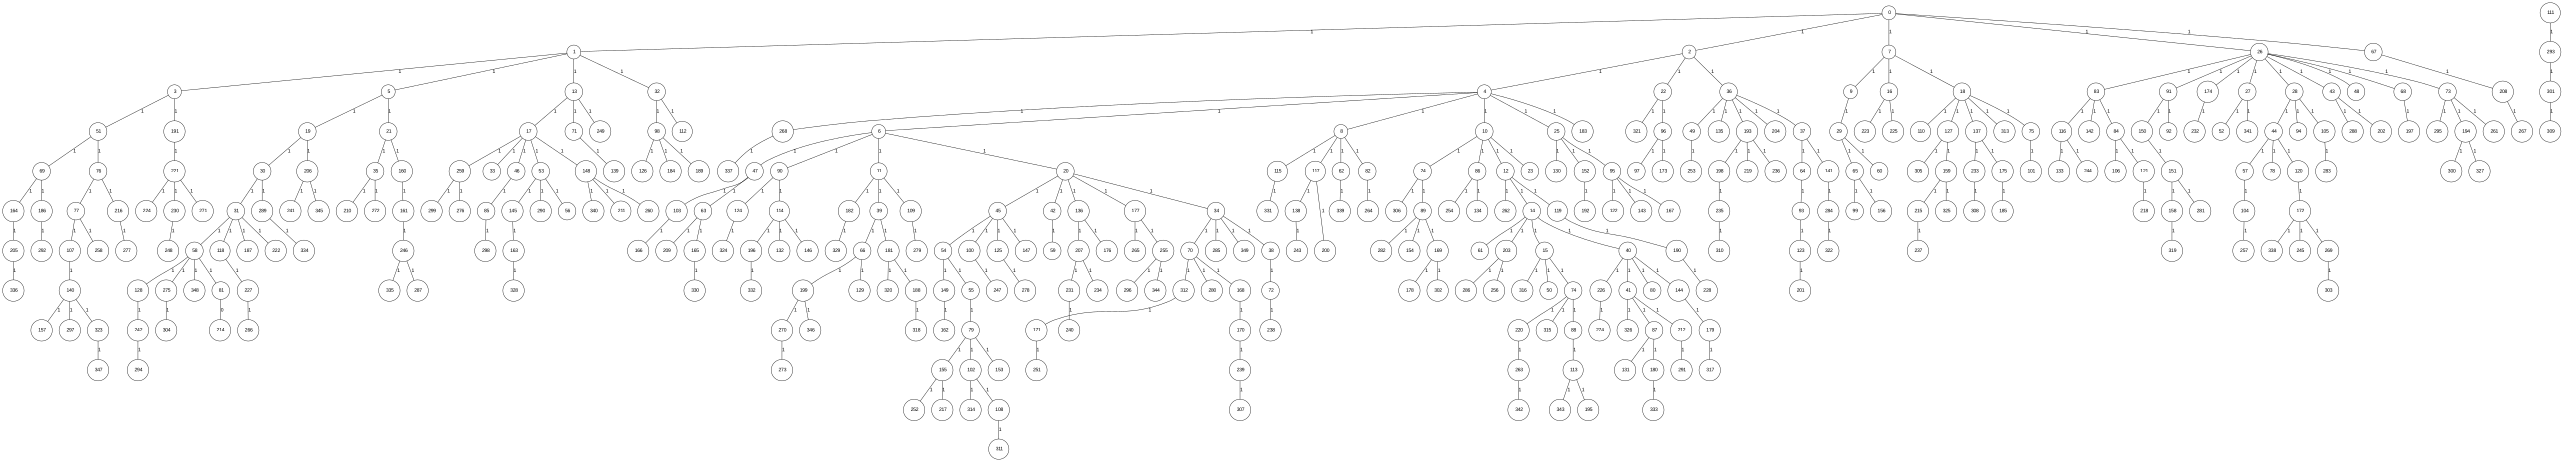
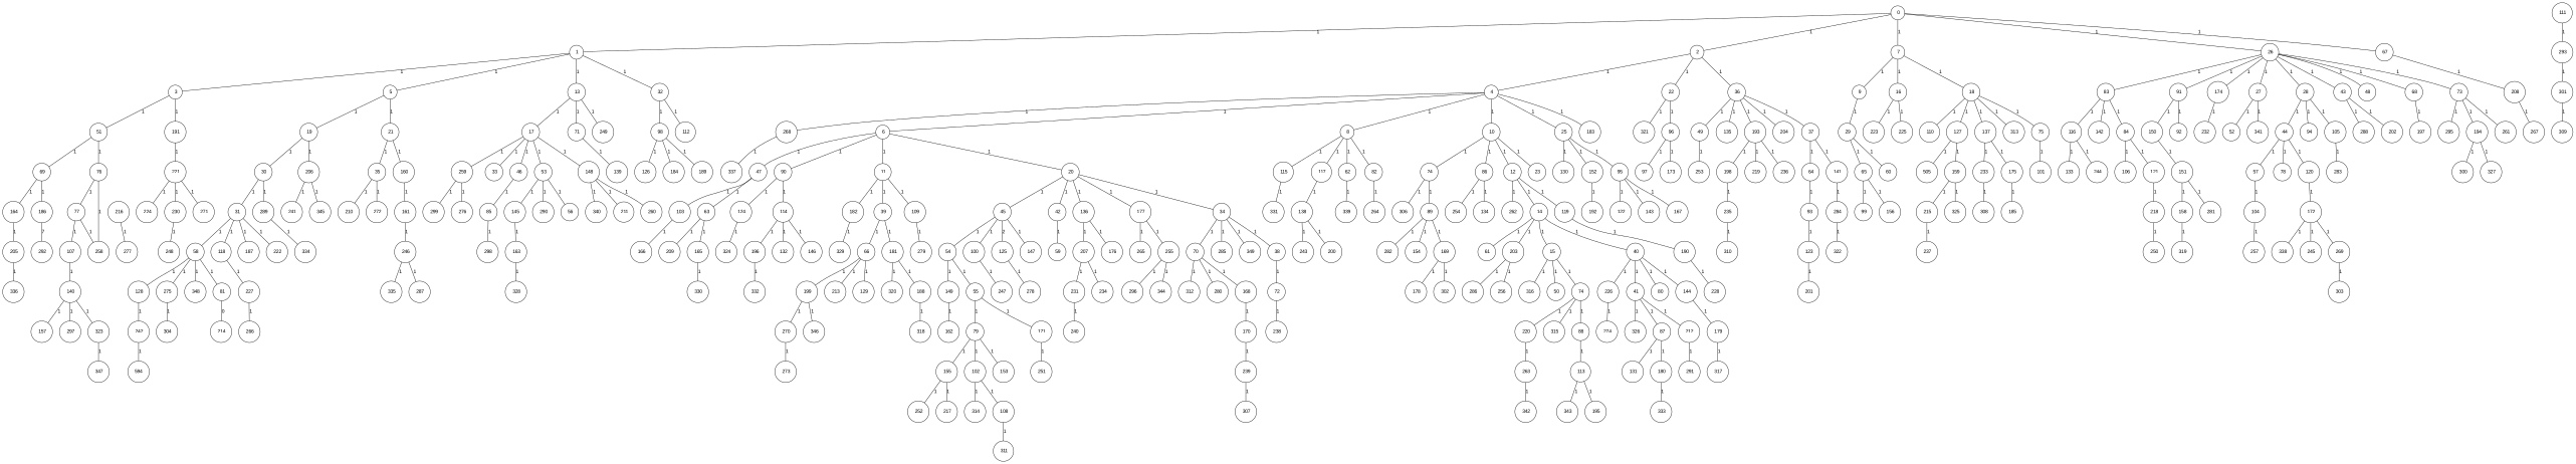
  graph {
    fixedsize="true;"
    fontname="Liberation Sans"
    node [color=black fontname="Liberation Sans" fontsize=12 hight=.12 shape=circle]
    edge [fontname="Liberation Sans" fontsize=12]
    n1 [label=" 0" width=.12]
    n2 [label=" 1" width=.12]
    n3 [label=" 2" width=.12]
    n4 [label=" 7" width=.12]
    n5 [label=" 26" width=.12]
    n6 [label=" 67" width=.12]
    n7 [label=" 3" width=.12]
    n8 [label=" 5" width=.12]
    n9 [label=" 13" width=.12]
    n10 [label=" 32" width=.12]
    n11 [label=" 4" width=.12]
    n12 [label=" 22" width=.12]
    n13 [label=" 36" width=.12]
    n14 [label=" 9" width=.12]
    n15 [label=" 16" width=.12]
    n16 [label=" 18" width=.12]
    n17 [label=" 27" width=.12]
    n18 [label=" 28" width=.12]
    n19 [label=" 43" width=.12]
    n20 [label=" 48" width=.12]
    n21 [label=" 68" width=.12]
    n22 [label=" 73" width=.12]
    n23 [label=" 83" width=.12]
    n24 [label=" 91" width=.12]
    n25 [label=" 174" width=.12]
    n26 [label=" 208" width=.12]
    n27 [label=" 51" width=.12]
    n28 [label=" 191" width=.12]
    n29 [label=" 19" width=.12]
    n30 [label=" 21" width=.12]
    n31 [label=" 17" width=.12]
    n32 [label=" 71" width=.12]
    n33 [label=" 249" width=.12]
    n34 [label=" 98" width=.12]
    n35 [label=" 112" width=.12]
    n36 [label=" 6" width=.12]
    n37 [label=" 8" width=.12]
    n38 [label=" 10" width=.12]
    n39 [label=" 25" width=.12]
    n40 [label=" 183" width=.12]
    n41 [label=" 268" width=.12]
    n42 [label=" 96" width=.12]
    n43 [label=" 321" width=.12]
    n44 [label=" 37" width=.12]
    n45 [label=" 49" width=.12]
    n46 [label=" 135" width=.12]
    n47 [label=" 193" width=.12]
    n48 [label=" 204" width=.12]
    n49 [label=" 69" width=.12]
    n50 [label=" 76" width=.12]
    n51 [label=" 221" width=.12]
    n52 [label=" 11" width=.12]
    n53 [label=" 20" width=.12]
    n54 [label=" 47" width=.12]
    n55 [label=" 90" width=.12]
    n56 [label=" 62" width=.12]
    n57 [label=" 82" width=.12]
    n58 [label=" 115" width=.12]
    n59 [label=" 117" width=.12]
    n60 [label=" 12" width=.12]
    n61 [label=" 23" width=.12]
    n62 [label=" 24" width=.12]
    n63 [label=" 86" width=.12]
    n64 [label=" 95" width=.12]
    n65 [label=" 130" width=.12]
    n66 [label=" 152" width=.12]
    n67 [label=" 337" width=.12]
    n68 [label=" 30" width=.12]
    n69 [label=" 206" width=.12]
    n70 [label=" 35" width=.12]
    n71 [label=" 160" width=.12]
    n72 [label=" 39" width=.12]
    n73 [label=" 109" width=.12]
    n74 [label=" 182" width=.12]
    n75 [label=" 34" width=.12]
    n76 [label=" 42" width=.12]
    n77 [label=" 45" width=.12]
    n78 [label=" 136" width=.12]
    n79 [label=" 177" width=.12]
    n80 [label=" 63" width=.12]
    n81 [label=" 103" width=.12]
    n82 [label=" 114" width=.12]
    n83 [label=" 124" width=.12]
    n84 [label=" 29" width=.12]
    n85 [label=" 223" width=.12]
    n86 [label=" 225" width=.12]
    n87 [label=" 75" width=.12]
    n88 [label=" 110" width=.12]
    n89 [label=" 127" width=.12]
    n90 [label=" 137" width=.12]
    n91 [label=" 313" width=.12]
    n92 [label=" 339" width=.12]
    n93 [label=" 264" width=.12]
    n94 [label=" 331" width=.12]
    n95 [label=" 138" width=.12]
    n96 [label=" 200" width=.12]
    n97 [label=" 60" width=.12]
    n98 [label=" 65" width=.12]
    n99 [label=" 14" width=.12]
    n100 [label=" 119" width=.12]
    n101 [label=" 262" width=.12]
    n102 [label=" 89" width=.12]
    n103 [label=" 306" width=.12]
    n104 [label=" 134" width=.12]
    n105 [label=" 254" width=.12]
    n106 [label=" 66" width=.12]
    n107 [label=" 181" width=.12]
    n108 [label=" 279" width=.12]
    n109 [label=" 329" width=.12]
    n110 [label=" 15" width=.12]
    n111 [label=" 40" width=.12]
    n112 [label=" 61" width=.12]
    n113 [label=" 203" width=.12]
    n114 [label=" 190" width=.12]
    n115 [label=" 33" width=.12]
    n116 [label=" 46" width=.12]
    n117 [label=" 53" width=.12]
    n118 [label=" 148" width=.12]
    n119 [label=" 259" width=.12]
    n120 [label=" 139" width=.12]
    n121 [label=" 50" width=.12]
    n122 [label=" 74" width=.12]
    n123 [label=" 316" width=.12]
    n124 [label=" 41" width=.12]
    n125 [label=" 80" width=.12]
    n126 [label=" 144" width=.12]
    n127 [label=" 226" width=.12]
    n128 [label=" 256" width=.12]
    n129 [label=" 286" width=.12]
    n130 [label=" 88" width=.12]
    n131 [label=" 220" width=.12]
    n132 [label=" 315" width=.12]
    n133 [label=" 85" width=.12]
    n134 [label=" 56" width=.12]
    n135 [label=" 145" width=.12]
    n136 [label=" 290" width=.12]
    n137 [label=" 211" width=.12]
    n138 [label=" 260" width=.12]
    n139 [label=" 340" width=.12]
    n140 [label=" 276" width=.12]
    n141 [label=" 299" width=.12]
    n142 [label=" 101" width=.12]
    n143 [label=" 159" width=.12]
-   n144 [label=" 305" width=.12]
+   n144 [label=505 width=.12]
    n145 [label=" 175" width=.12]
    n146 [label=" 233" width=.12]
    n147 [label=" 31" width=.12]
    n148 [label=" 289" width=.12]
    n149 [label=" 241" width=.12]
    n150 [label=" 345" width=.12]
    n151 [label=" 38" width=.12]
    n152 [label=" 70" width=.12]
    n153 [label=" 285" width=.12]
    n154 [label=" 349" width=.12]
    n155 [label=" 59" width=.12]
    n156 [label=" 54" width=.12]
    n157 [label=" 100" width=.12]
    n158 [label=" 125" width=.12]
    n159 [label=" 147" width=.12]
    n160 [label=" 176" width=.12]
    n161 [label=" 207" width=.12]
    n162 [label=" 255" width=.12]
    n163 [label=" 265" width=.12]
    n164 [label=" 210" width=.12]
    n165 [label=" 272" width=.12]
    n166 [label=" 161" width=.12]
    n167 [label=" 97" width=.12]
    n168 [label=" 173" width=.12]
    n169 [label=" 154" width=.12]
    n170 [label=" 169" width=.12]
    n171 [label=" 282" width=.12]
    n172 [label=" 122" width=.12]
    n173 [label=" 143" width=.12]
    n174 [label=" 167" width=.12]
    n175 [label=" 192" width=.12]
    n176 [label=" 52" width=.12]
    n177 [label=" 341" width=.12]
    n178 [label=" 44" width=.12]
    n179 [label=" 94" width=.12]
    n180 [label=" 105" width=.12]
    n181 [label=" 202" width=.12]
    n182 [label=" 288" width=.12]
    n183 [label=" 197" width=.12]
    n184 [label=" 194" width=.12]
    n185 [label=" 261" width=.12]
    n186 [label=" 295" width=.12]
    n187 [label=" 84" width=.12]
    n188 [label=" 116" width=.12]
    n189 [label=" 142" width=.12]
    n190 [label=" 92" width=.12]
    n191 [label=" 150" width=.12]
    n192 [label=" 232" width=.12]
    n193 [label=" 57" width=.12]
    n194 [label=" 78" width=.12]
    n195 [label=" 120" width=.12]
    n196 [label=" 283" width=.12]
    n197 [label=" 99" width=.12]
    n198 [label=" 156" width=.12]
    n199 [label=" 58" width=.12]
    n200 [label=" 118" width=.12]
    n201 [label=" 187" width=.12]
    n202 [label=" 222" width=.12]
    n203 [label=" 334" width=.12]
    n204 [label=" 81" width=.12]
    n205 [label=" 128" width=.12]
    n206 [label=" 275" width=.12]
    n207 [label=" 348" width=.12]
    n208 [label=" 227" width=.12]
    n209 [label=" 126" width=.12]
    n210 [label=" 184" width=.12]
    n211 [label=" 189" width=.12]
    n212 [label=" 72" width=.12]
    n213 [label=" 168" width=.12]
    n214 [label=" 280" width=.12]
    n215 [label=" 312" width=.12]
    n216 [label=" 64" width=.12]
    n217 [label=" 141" width=.12]
    n218 [label=" 253" width=.12]
    n219 [label=" 198" width=.12]
    n220 [label=" 219" width=.12]
    n221 [label=" 236" width=.12]
    n222 [label=" 93" width=.12]
    n223 [label=" 284" width=.12]
    n224 [label=" 238" width=.12]
    n225 [label=" 129" width=.12]
    n226 [label=" 199" width=.12]
+   n227 [label=" 213" width=.12]
    n228 [label=" 188" width=.12]
    n229 [label=" 320" width=.12]
    n230 [label=" 87" width=.12]
    n231 [label=" 212" width=.12]
    n232 [label=" 326" width=.12]
    n233 [label=" 179" width=.12]
    n234 [label=" 274" width=.12]
    n235 [label=" 131" width=.12]
    n236 [label=" 180" width=.12]
    n237 [label=" 291" width=.12]
    n238 [label=" 104" width=.12]
    n239 [label=" 172" width=.12]
    n240 [label=" 55" width=.12]
    n241 [label=" 149" width=.12]
    n242 [label=" 247" width=.12]
    n243 [label=" 278" width=.12]
    n244 [label=" 298" width=.12]
    n245 [label=" 165" width=.12]
    n246 [label=" 209" width=.12]
    n247 [label=" 166" width=.12]
    n248 [label=" 164" width=.12]
    n249 [label=" 186" width=.12]
    n250 [label=" 77" width=.12]
    n251 [label=" 216" width=.12]
    n252 [label=" 163" width=.12]
    n253 [label=" 79" width=.12]
    n254 [label=" 171" width=.12]
    n255 [label=" 162" width=.12]
    n256 [label=" 102" width=.12]
    n257 [label=" 153" width=.12]
    n258 [label=" 155" width=.12]
    n259 [label=" 251" width=.12]
    n260 [label=" 257" width=.12]
    n261 [label=" 214" width=.12]
    n262 [label=" 242" width=.12]
    n263 [label=" 304" width=.12]
    n264 [label=" 330" width=.12]
    n265 [label=" 123" width=.12]
    n266 [label=" 111" width=.12]
    n267 [label=" 293" width=.12]
    n268 [label=" 270" width=.12]
    n269 [label=" 346" width=.12]
    n270 [label=" 267" width=.12]
    n271 [label=" 205" width=.12]
    n272 [label=" 292" width=.12]
    n273 [label=" 170" width=.12]
    n274 [label=" 300" width=.12]
    n275 [label=" 327" width=.12]
    n276 [label=" 113" width=.12]
    n277 [label=" 263" width=.12]
    n278 [label=" 107" width=.12]
    n279 [label=" 258" width=.12]
    n280 [label=" 277" width=.12]
    n281 [label=" 140" width=.12]
    n282 [label=" 108" width=.12]
    n283 [label=" 314" width=.12]
    n284 [label=" 217" width=.12]
    n285 [label=" 252" width=.12]
    n286 [label=" 106" width=.12]
    n287 [label=" 121" width=.12]
    n288 [label=" 133" width=.12]
    n289 [label=" 244" width=.12]
    n290 [label=" 218" width=.12]
    n291 [label=" 333" width=.12]
    n292 [label=" 195" width=.12]
    n293 [label=" 343" width=.12]
    n294 [label=" 178" width=.12]
    n295 [label=" 302" width=.12]
    n296 [label=" 132" width=.12]
    n297 [label=" 146" width=.12]
    n298 [label=" 196" width=.12]
    n299 [label=" 324" width=.12]
    n300 [label=" 151" width=.12]
    n301 [label=" 201" width=.12]
    n302 [label=" 311" width=.12]
    n303 [label=" 157" width=.12]
    n304 [label=" 297" width=.12]
    n305 [label=" 323" width=.12]
    n306 [label=" 301" width=.12]
    n307 [label=" 332" width=.12]
    n308 [label=" 243" width=.12]
    n309 [label=" 266" width=.12]
    n310 [label=" 228" width=.12]
    n311 [label=" 245" width=.12]
    n312 [label=" 269" width=.12]
    n313 [label=" 338" width=.12]
+   n314 [label=" 250" width=.12]
    n315 [label=" 215" width=.12]
    n316 [label=" 325" width=.12]
-   n317 [label=" 294" width=.12]
+   n317 [label=594 width=.12]
    n318 [label=" 231" width=.12]
    n319 [label=" 234" width=.12]
    n320 [label=" 185" width=.12]
    n321 [label=" 308" width=.12]
    n322 [label=" 347" width=.12]
    n323 [label=" 322" width=.12]
    n324 [label=" 317" width=.12]
    n325 [label=" 328" width=.12]
    n326 [label=" 158" width=.12]
    n327 [label=" 281" width=.12]
    n328 [label=" 319" width=.12]
    n329 [label=" 237" width=.12]
    n330 [label=" 246" width=.12]
    n331 [label=" 287" width=.12]
    n332 [label=" 335" width=.12]
    n333 [label=" 336" width=.12]
    n334 [label=" 239" width=.12]
    n335 [label=" 307" width=.12]
    n336 [label=" 303" width=.12]
    n337 [label=" 296" width=.12]
    n338 [label=" 344" width=.12]
    n339 [label=" 318" width=.12]
    n340 [label=" 224" width=.12]
    n341 [label=" 230" width=.12]
    n342 [label=" 271" width=.12]
    n343 [label=" 235" width=.12]
    n344 [label=" 310" width=.12]
    n345 [label=" 273" width=.12]
    n346 [label=" 240" width=.12]
    n347 [label=" 342" width=.12]
    n348 [label=" 248" width=.12]
    n349 [label=" 309" width=.12]
    n1 -- n2 [label=1]
    n1 -- n3 [label=1]
    n1 -- n4 [label=1]
    n1 -- n5 [label=1]
    n1 -- n6 [label=1]
    n2 -- n7 [label=1]
    n2 -- n8 [label=1]
    n2 -- n9 [label=1]
    n2 -- n10 [label=1]
    n3 -- n11 [label=1]
    n3 -- n12 [label=1]
    n3 -- n13 [label=1]
    n4 -- n14 [label=1]
    n4 -- n15 [label=1]
    n4 -- n16 [label=1]
    n5 -- n17 [label=1]
    n5 -- n18 [label=1]
    n5 -- n19 [label=1]
    n5 -- n20 [label=1]
    n5 -- n21 [label=1]
    n5 -- n22 [label=1]
    n5 -- n23 [label=1]
    n5 -- n24 [label=1]
    n5 -- n25 [label=1]
    n6 -- n26 [label=1]
    n7 -- n27 [label=1]
    n7 -- n28 [label=1]
    n8 -- n29 [label=1]
    n8 -- n30 [label=1]
    n9 -- n31 [label=1]
    n9 -- n32 [label=1]
    n9 -- n33 [label=1]
    n10 -- n34 [label=1]
    n10 -- n35 [label=1]
    n11 -- n36 [label=1]
    n11 -- n37 [label=1]
    n11 -- n38 [label=1]
    n11 -- n39 [label=1]
    n11 -- n40 [label=1]
    n11 -- n41 [label=1]
    n12 -- n42 [label=1]
    n12 -- n43 [label=1]
    n13 -- n44 [label=1]
    n13 -- n45 [label=1]
    n13 -- n46 [label=1]
    n13 -- n47 [label=1]
    n13 -- n48 [label=1]
    n14 -- n84 [label=1]
    n15 -- n85 [label=1]
    n15 -- n86 [label=1]
    n16 -- n87 [label=1]
    n16 -- n88 [label=1]
    n16 -- n89 [label=1]
    n16 -- n90 [label=1]
    n16 -- n91 [label=1]
    n17 -- n176 [label=1]
    n17 -- n177 [label=1]
    n18 -- n178 [label=1]
    n18 -- n179 [label=1]
    n18 -- n180 [label=1]
    n19 -- n181 [label=1]
    n19 -- n182 [label=1]
    n21 -- n183 [label=1]
    n22 -- n184 [label=1]
    n22 -- n185 [label=1]
    n22 -- n186 [label=1]
    n23 -- n187 [label=1]
    n23 -- n188 [label=1]
    n23 -- n189 [label=1]
    n24 -- n190 [label=1]
    n24 -- n191 [label=1]
    n25 -- n192 [label=1]
    n26 -- n270 [label=1]
    n27 -- n49 [label=1]
    n27 -- n50 [label=1]
    n28 -- n51 [label=1]
    n29 -- n68 [label=1]
    n29 -- n69 [label=1]
    n30 -- n70 [label=1]
    n30 -- n71 [label=1]
    n31 -- n115 [label=1]
    n31 -- n116 [label=1]
    n31 -- n117 [label=1]
    n31 -- n118 [label=1]
    n31 -- n119 [label=1]
    n32 -- n120 [label=1]
    n34 -- n209 [label=1]
    n34 -- n210 [label=1]
    n34 -- n211 [label=1]
    n36 -- n52 [label=1]
    n36 -- n53 [label=1]
    n36 -- n54 [label=1]
    n36 -- n55 [label=1]
    n37 -- n56 [label=1]
    n37 -- n57 [label=1]
    n37 -- n58 [label=1]
    n37 -- n59 [label=1]
    n38 -- n60 [label=1]
    n38 -- n61 [label=1]
    n38 -- n62 [label=1]
    n38 -- n63 [label=1]
    n39 -- n64 [label=1]
    n39 -- n65 [label=1]
    n39 -- n66 [label=1]
    n41 -- n67 [label=1]
    n42 -- n167 [label=1]
    n42 -- n168 [label=1]
    n44 -- n216 [label=1]
    n44 -- n217 [label=1]
    n45 -- n218 [label=1]
    n47 -- n219 [label=1]
    n47 -- n220 [label=1]
    n47 -- n221 [label=1]
    n49 -- n248 [label=1]
    n49 -- n249 [label=1]
    n50 -- n250 [label=1]
-   n50 -- n251 [label=1]
+   n50 -- n279 [label=1]
    n51 -- n340 [label=1]
    n51 -- n341 [label=1]
    n51 -- n342 [label=1]
    n52 -- n72 [label=1]
    n52 -- n73 [label=1]
    n52 -- n74 [label=1]
    n53 -- n75 [label=1]
    n53 -- n76 [label=1]
    n53 -- n77 [label=1]
    n53 -- n78 [label=1]
    n53 -- n79 [label=1]
    n54 -- n80 [label=1]
    n54 -- n81 [label=1]
    n55 -- n82 [label=1]
    n55 -- n83 [label=1]
    n56 -- n92 [label=1]
    n57 -- n93 [label=1]
    n58 -- n94 [label=1]
    n59 -- n95 [label=1]
-   n59 -- n96 [label=1]
+   n95 -- n96 [label=1]
    n60 -- n99 [label=1]
    n60 -- n100 [label=1]
    n60 -- n101 [label=1]
    n62 -- n102 [label=1]
    n62 -- n103 [label=1]
    n63 -- n104 [label=1]
    n63 -- n105 [label=1]
    n64 -- n172 [label=1]
    n64 -- n173 [label=1]
    n64 -- n174 [label=1]
    n66 -- n175 [label=1]
    n68 -- n147 [label=1]
    n68 -- n148 [label=1]
    n69 -- n149 [label=1]
    n69 -- n150 [label=1]
    n70 -- n164 [label=1]
    n70 -- n165 [label=1]
    n71 -- n166 [label=1]
    n72 -- n106 [label=1]
    n72 -- n107 [label=1]
    n73 -- n108 [label=1]
    n74 -- n109 [label=1]
    n75 -- n151 [label=1]
    n75 -- n152 [label=1]
    n75 -- n153 [label=1]
    n75 -- n154 [label=1]
    n76 -- n155 [label=1]
    n77 -- n156 [label=1]
    n77 -- n157 [label=1]
-   n77 -- n158 [label=1]
+   n77 -- n158 [label=2]
    n77 -- n159 [label=1]
    n78 -- n160 [label=1]
    n78 -- n161 [label=1]
    n79 -- n162 [label=1]
    n79 -- n163 [label=1]
    n80 -- n245 [label=1]
    n80 -- n246 [label=1]
    n81 -- n247 [label=1]
    n82 -- n296 [label=1]
    n82 -- n297 [label=1]
    n82 -- n298 [label=1]
    n83 -- n299 [label=1]
    n84 -- n97 [label=1]
    n84 -- n98 [label=1]
    n87 -- n142 [label=1]
    n89 -- n143 [label=1]
    n89 -- n144 [label=1]
    n90 -- n145 [label=1]
    n90 -- n146 [label=1]
    n95 -- n308 [label=1]
    n98 -- n197 [label=1]
    n98 -- n198 [label=1]
    n99 -- n110 [label=1]
    n99 -- n111 [label=1]
    n99 -- n112 [label=1]
    n99 -- n113 [label=1]
    n100 -- n114 [label=1]
    n102 -- n169 [label=1]
    n102 -- n170 [label=1]
    n102 -- n171 [label=1]
    n106 -- n225 [label=1]
    n106 -- n226 [label=1]
+   n106 -- n227 [label=1]
    n107 -- n228 [label=1]
    n107 -- n229 [label=1]
    n110 -- n121 [label=1]
    n110 -- n122 [label=1]
    n110 -- n123 [label=1]
    n111 -- n124 [label=1]
    n111 -- n125 [label=1]
    n111 -- n126 [label=1]
    n111 -- n127 [label=1]
    n113 -- n128 [label=1]
    n113 -- n129 [label=1]
    n114 -- n310 [label=1]
    n116 -- n133 [label=1]
    n117 -- n134 [label=1]
    n117 -- n135 [label=1]
    n117 -- n136 [label=1]
    n118 -- n137 [label=1]
    n118 -- n138 [label=1]
    n118 -- n139 [label=1]
    n119 -- n140 [label=1]
    n119 -- n141 [label=1]
    n122 -- n130 [label=1]
    n122 -- n131 [label=1]
    n122 -- n132 [label=1]
    n124 -- n230 [label=1]
    n124 -- n231 [label=1]
    n124 -- n232 [label=1]
    n126 -- n233 [label=1]
    n127 -- n234 [label=1]
    n130 -- n276 [label=1]
    n131 -- n277 [label=1]
    n133 -- n244 [label=1]
    n135 -- n252 [label=1]
    n143 -- n315 [label=1]
    n143 -- n316 [label=1]
    n145 -- n320 [label=1]
    n146 -- n321 [label=1]
    n147 -- n199 [label=1]
    n147 -- n200 [label=1]
    n147 -- n201 [label=1]
    n147 -- n202 [label=1]
    n148 -- n203 [label=1]
    n151 -- n212 [label=1]
    n152 -- n213 [label=1]
    n152 -- n214 [label=1]
    n152 -- n215 [label=1]
    n156 -- n240 [label=1]
    n156 -- n241 [label=1]
    n157 -- n242 [label=1]
    n158 -- n243 [label=1]
    n161 -- n318 [label=1]
    n161 -- n319 [label=1]
    n162 -- n337 [label=1]
    n162 -- n338 [label=1]
    n166 -- n330 [label=1]
    n170 -- n294 [label=1]
    n170 -- n295 [label=1]
    n178 -- n193 [label=1]
    n178 -- n194 [label=1]
    n178 -- n195 [label=1]
    n180 -- n196 [label=1]
    n184 -- n274 [label=1]
    n184 -- n275 [label=1]
    n187 -- n286 [label=1]
    n187 -- n287 [label=1]
    n188 -- n288 [label=1]
    n188 -- n289 [label=1]
    n191 -- n300 [label=1]
    n193 -- n238 [label=1]
    n195 -- n239 [label=1]
    n199 -- n204 [label=1]
    n199 -- n205 [label=1]
    n199 -- n206 [label=1]
    n199 -- n207 [label=1]
    n200 -- n208 [label=1]
    n204 -- n261 [label=0]
    n205 -- n262 [label=1]
    n206 -- n263 [label=1]
    n208 -- n309 [label=1]
    n212 -- n224 [label=1]
    n213 -- n273 [label=1]
    n216 -- n222 [label=1]
    n217 -- n223 [label=1]
    n219 -- n343 [label=1]
    n222 -- n265 [label=1]
    n223 -- n323 [label=1]
    n226 -- n268 [label=1]
    n226 -- n269 [label=1]
    n228 -- n339 [label=1]
    n230 -- n235 [label=1]
    n230 -- n236 [label=1]
    n231 -- n237 [label=1]
    n233 -- n324 [label=1]
    n236 -- n291 [label=1]
    n238 -- n260 [label=1]
    n239 -- n311 [label=1]
    n239 -- n312 [label=1]
    n239 -- n313 [label=1]
    n240 -- n253 [label=1]
-   n215 -- n254 [label=1]
+   n240 -- n254 [label=1]
    n241 -- n255 [label=1]
    n245 -- n264 [label=1]
    n248 -- n271 [label=1]
-   n249 -- n272 [label=1]
+   n249 -- n272 [label=7]
    n250 -- n278 [label=1]
    n250 -- n279 [label=1]
    n251 -- n280 [label=1]
    n252 -- n325 [label=1]
    n253 -- n256 [label=1]
    n253 -- n257 [label=1]
    n253 -- n258 [label=1]
    n254 -- n259 [label=1]
    n256 -- n282 [label=1]
    n256 -- n283 [label=1]
    n258 -- n284 [label=1]
    n258 -- n285 [label=1]
    n262 -- n317 [label=1]
    n265 -- n301 [label=1]
    n266 -- n267 [label=1]
    n267 -- n306 [label=1]
    n268 -- n345 [label=1]
    n271 -- n333 [label=1]
    n273 -- n334 [label=1]
    n276 -- n292 [label=1]
    n276 -- n293 [label=1]
    n277 -- n347 [label=1]
    n278 -- n281 [label=1]
    n281 -- n303 [label=1]
    n281 -- n304 [label=1]
    n281 -- n305 [label=1]
    n282 -- n302 [label=1]
    n287 -- n290 [label=1]
+   n290 -- n314 [label=1]
    n298 -- n307 [label=1]
    n300 -- n326 [label=1]
    n300 -- n327 [label=1]
    n305 -- n322 [label=1]
    n306 -- n349 [label=1]
    n312 -- n336 [label=1]
    n315 -- n329 [label=1]
    n318 -- n346 [label=1]
    n326 -- n328 [label=1]
    n330 -- n331 [label=1]
    n330 -- n332 [label=1]
    n334 -- n335 [label=1]
    n341 -- n348 [label=1]
    n343 -- n344 [label=1]
  }
